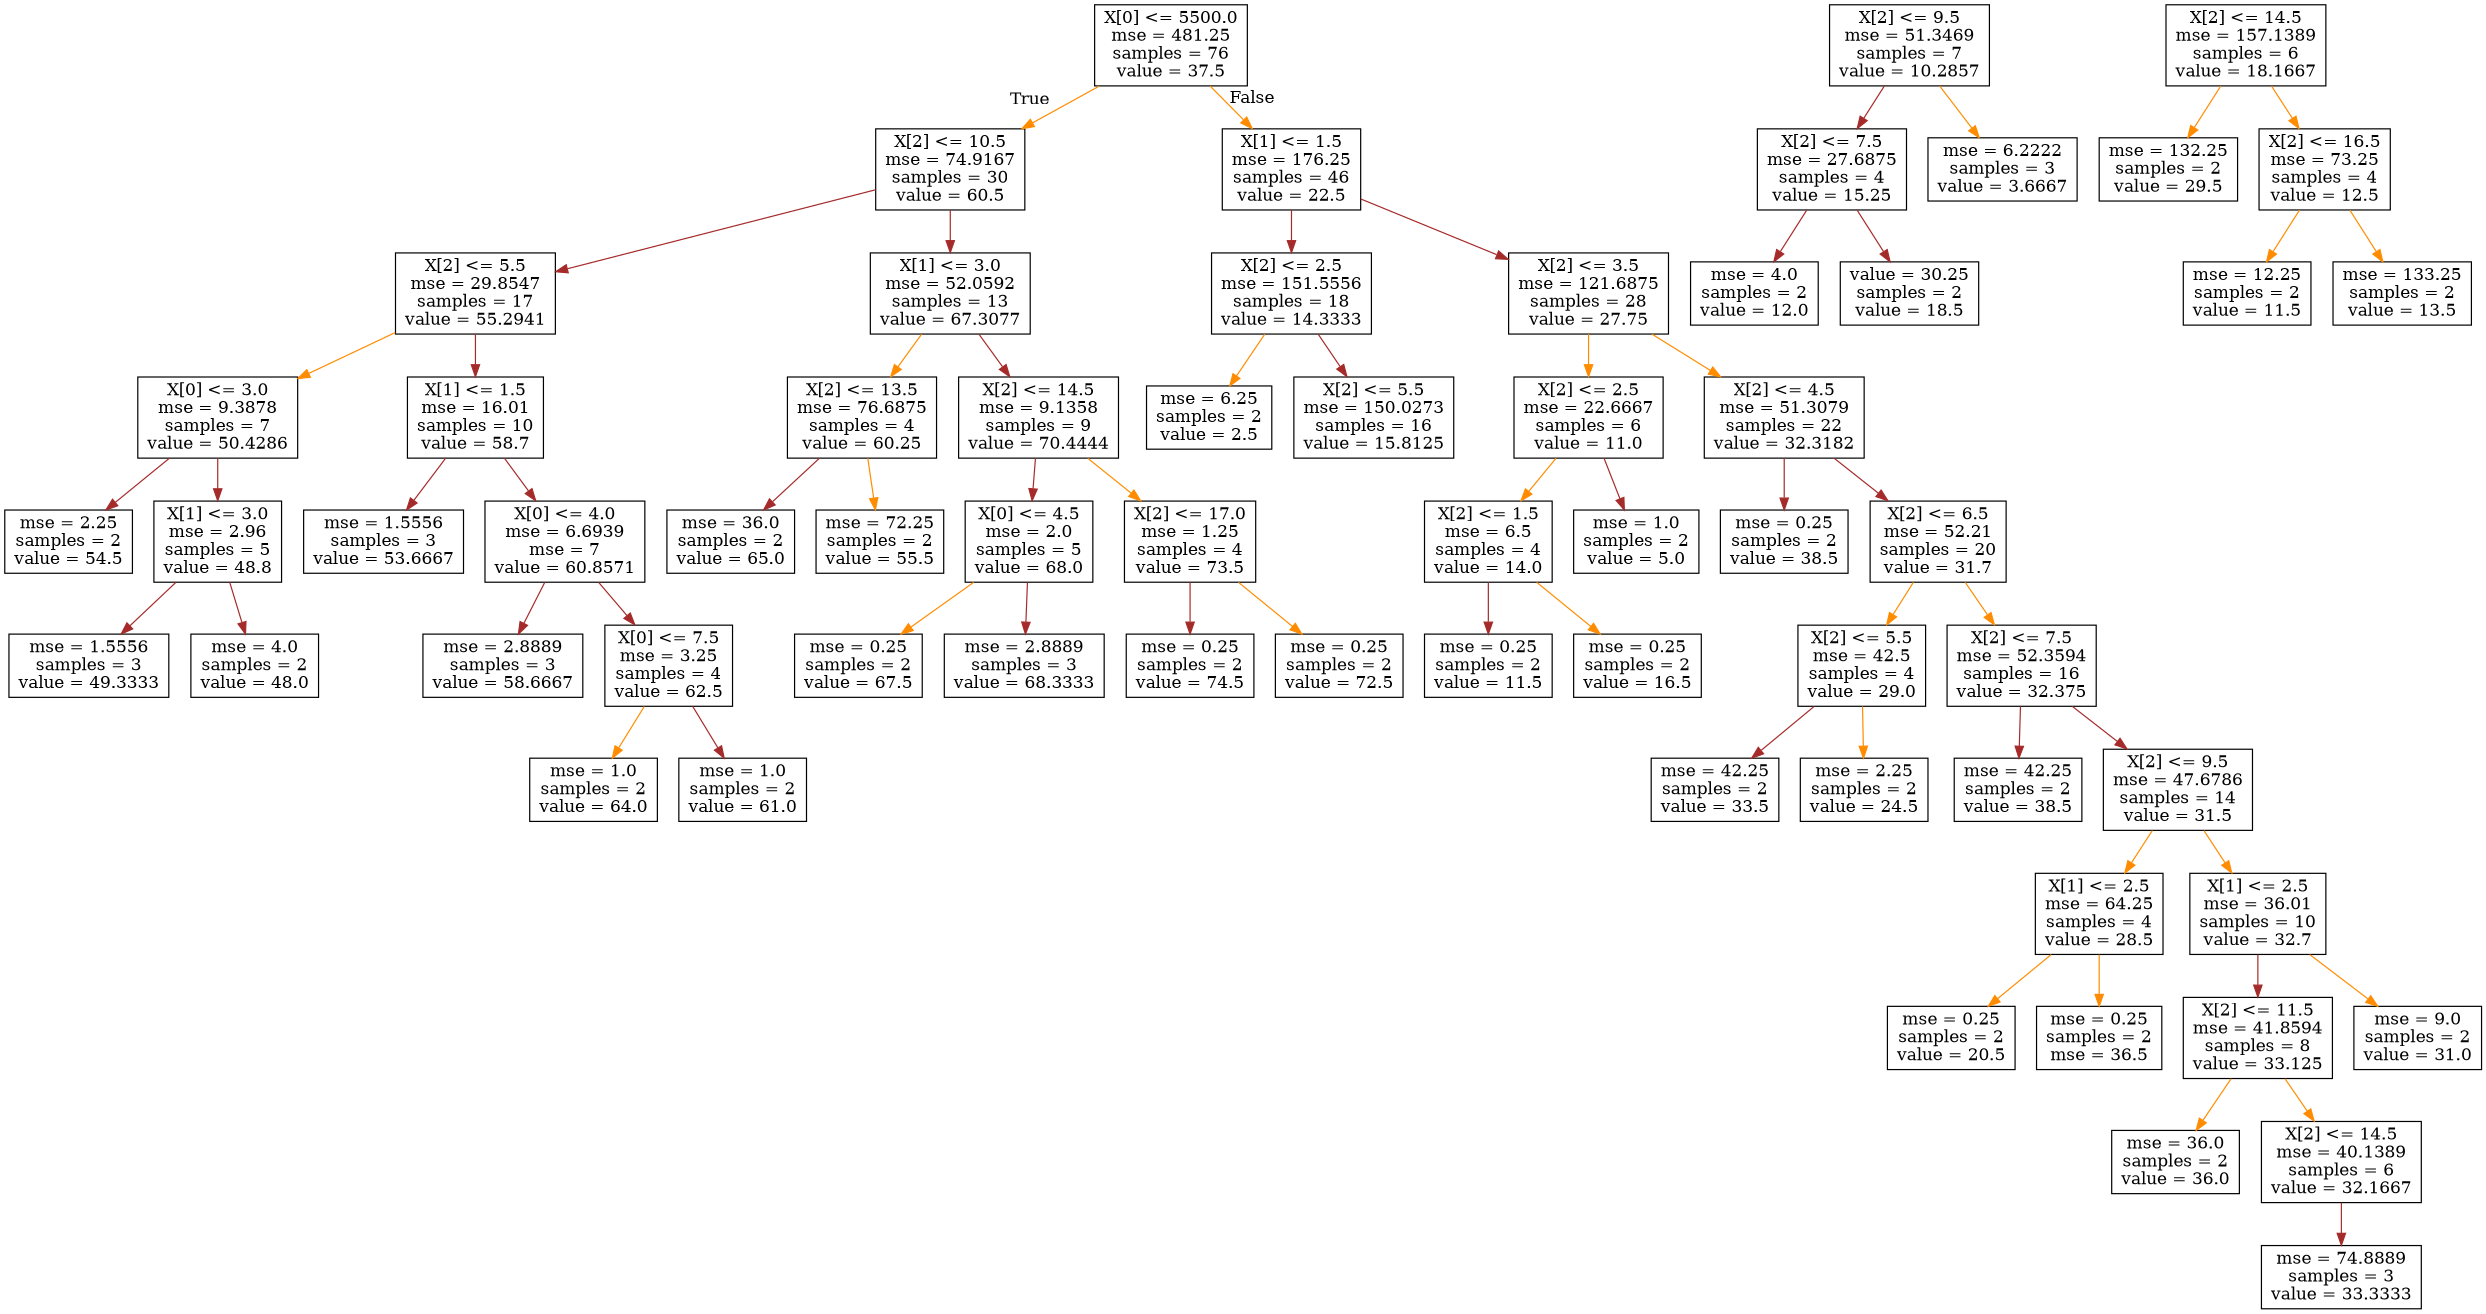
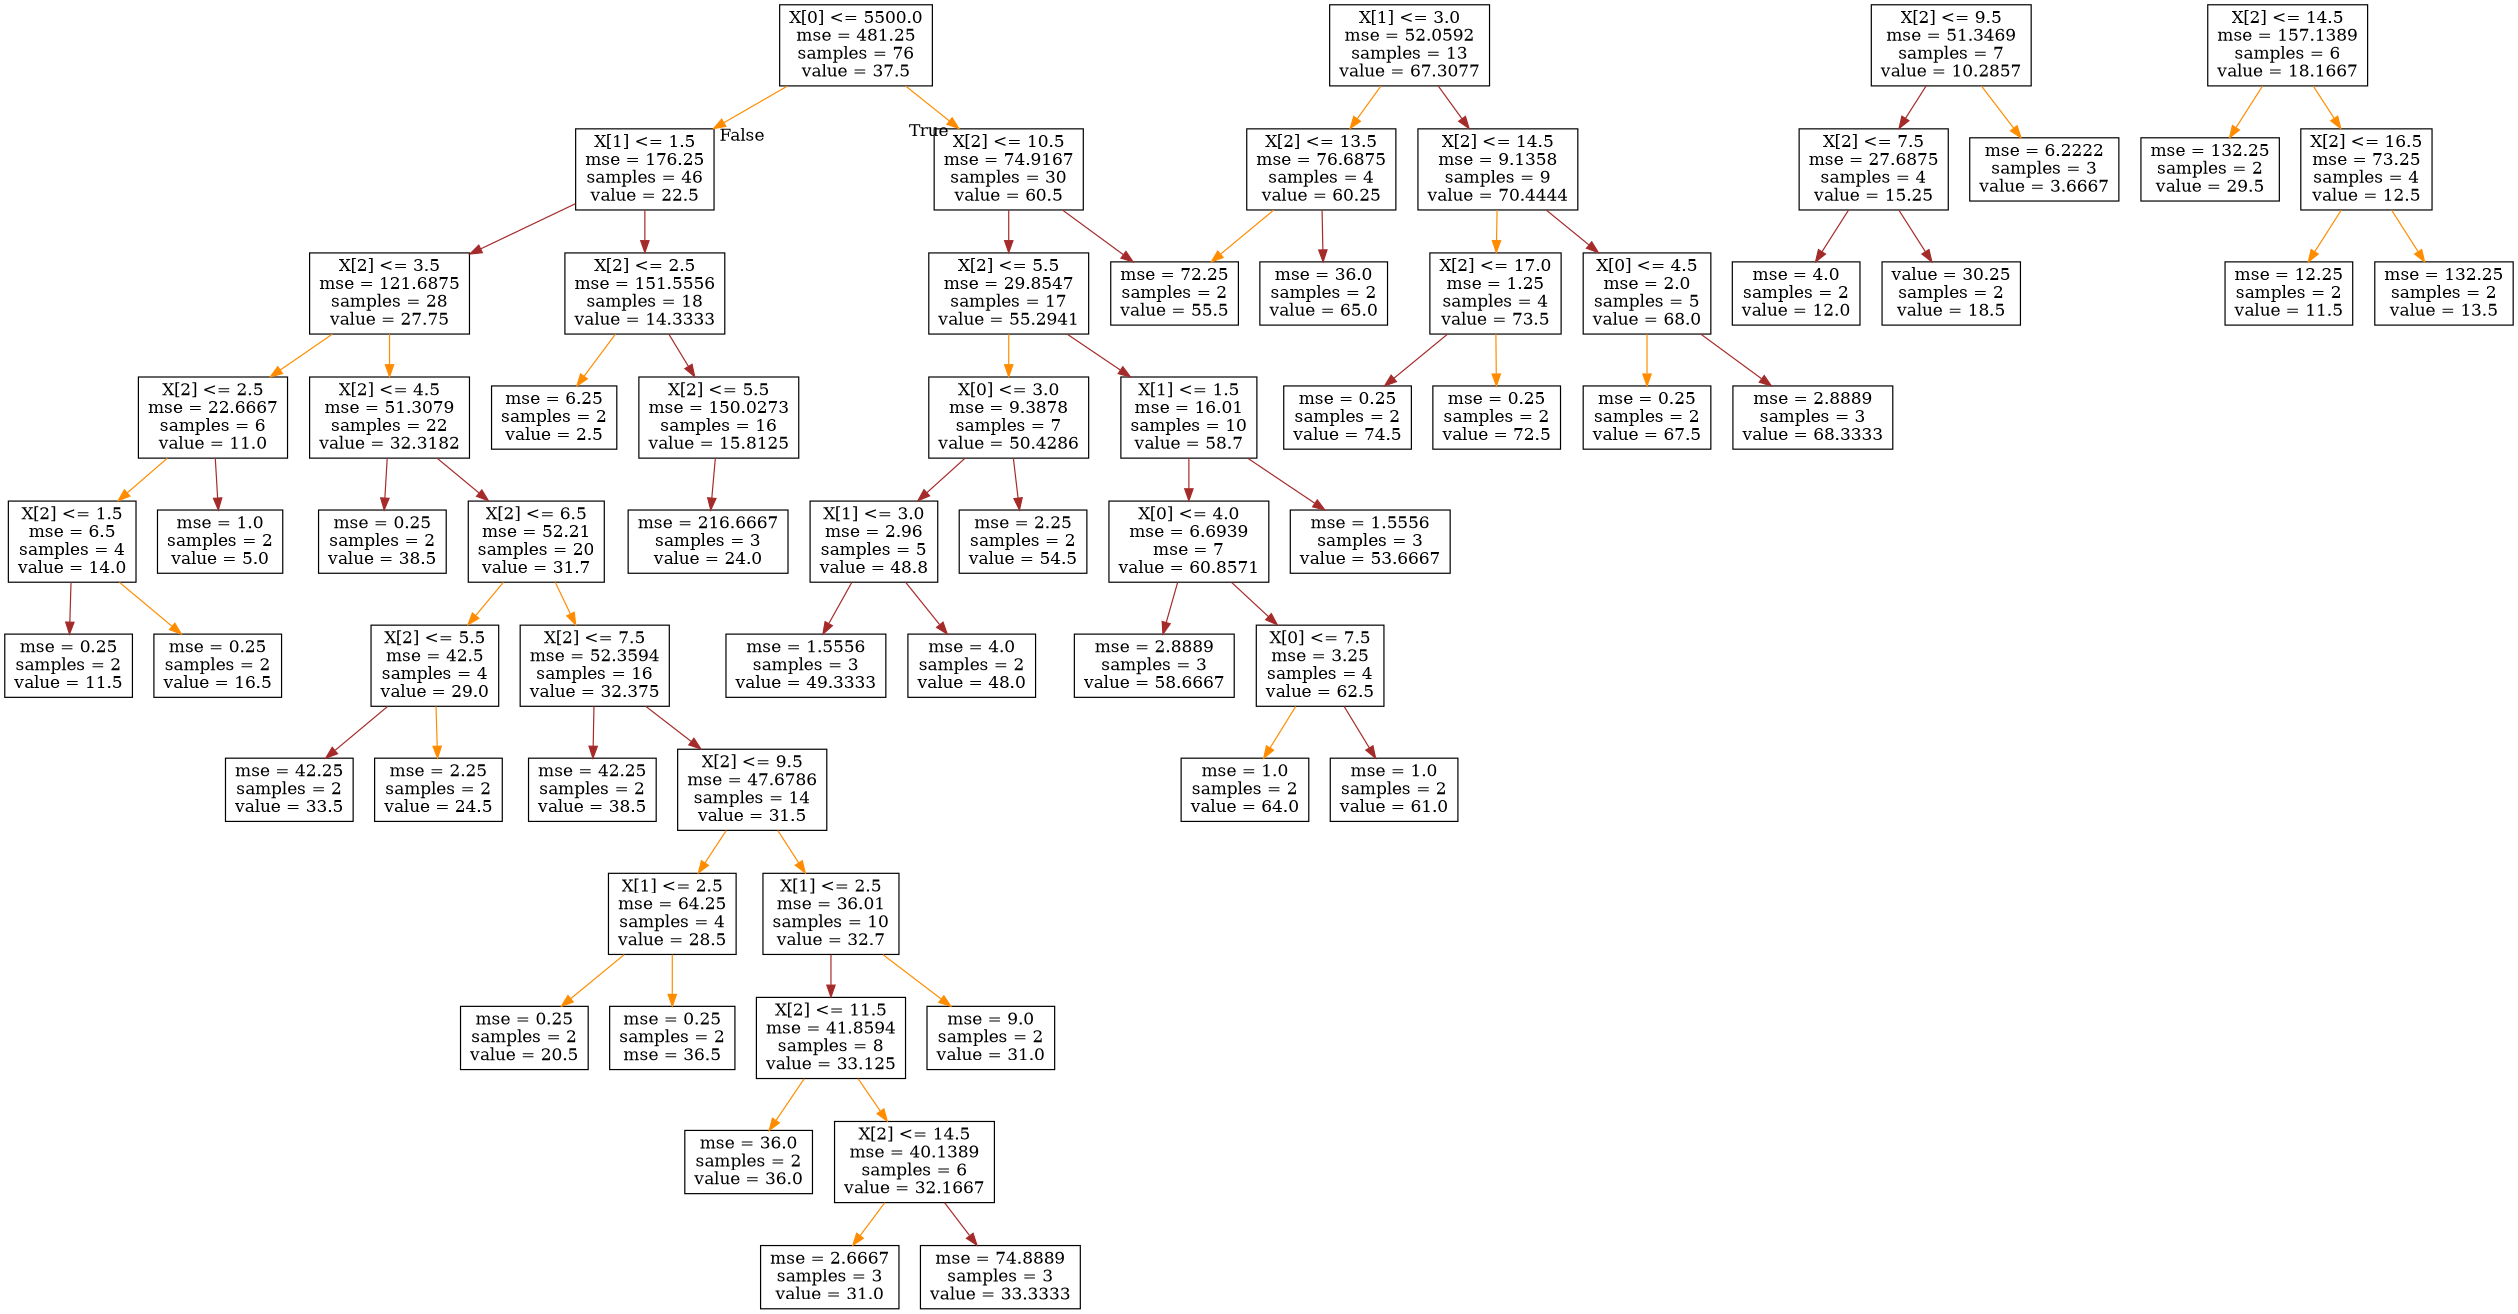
  digraph {
    node [shape=box]
    edge [color=brown]
    n1 [label="X[0] <= 5500.0\nmse = 481.25\nsamples = 76\nvalue = 37.5"]
    n2 [label="X[2] <= 10.5\nmse = 74.9167\nsamples = 30\nvalue = 60.5"]
    n3 [label="X[1] <= 1.5\nmse = 176.25\nsamples = 46\nvalue = 22.5"]
    n4 [label="X[2] <= 5.5\nmse = 29.8547\nsamples = 17\nvalue = 55.2941"]
    n5 [label="X[1] <= 3.0\nmse = 52.0592\nsamples = 13\nvalue = 67.3077"]
    n6 [label="X[2] <= 2.5\nmse = 151.5556\nsamples = 18\nvalue = 14.3333"]
    n7 [label="X[2] <= 3.5\nmse = 121.6875\nsamples = 28\nvalue = 27.75"]
    n8 [label="X[0] <= 3.0\nmse = 9.3878\nsamples = 7\nvalue = 50.4286"]
    n9 [label="X[1] <= 1.5\nmse = 16.01\nsamples = 10\nvalue = 58.7"]
    n10 [label="X[2] <= 13.5\nmse = 76.6875\nsamples = 4\nvalue = 60.25"]
    n11 [label="X[2] <= 14.5\nmse = 9.1358\nsamples = 9\nvalue = 70.4444"]
    n12 [label="mse = 2.25\nsamples = 2\nvalue = 54.5"]
    n13 [label="X[1] <= 3.0\nmse = 2.96\nsamples = 5\nvalue = 48.8"]
    n14 [label="mse = 1.5556\nsamples = 3\nvalue = 53.6667"]
    n15 [label="X[0] <= 4.0\nmse = 6.6939\nmse = 7\nvalue = 60.8571"]
    n16 [label="mse = 1.5556\nsamples = 3\nvalue = 49.3333"]
    n17 [label="mse = 4.0\nsamples = 2\nvalue = 48.0"]
    n18 [label="mse = 2.8889\nsamples = 3\nvalue = 58.6667"]
    n19 [label="X[0] <= 7.5\nmse = 3.25\nsamples = 4\nvalue = 62.5"]
    n20 [label="mse = 1.0\nsamples = 2\nvalue = 64.0"]
    n21 [label="mse = 1.0\nsamples = 2\nvalue = 61.0"]
    n22 [label="mse = 36.0\nsamples = 2\nvalue = 65.0"]
    n23 [label="mse = 72.25\nsamples = 2\nvalue = 55.5"]
    n24 [label="X[0] <= 4.5\nmse = 2.0\nsamples = 5\nvalue = 68.0"]
    n25 [label="X[2] <= 17.0\nmse = 1.25\nsamples = 4\nvalue = 73.5"]
    n26 [label="mse = 0.25\nsamples = 2\nvalue = 67.5"]
    n27 [label="mse = 2.8889\nsamples = 3\nvalue = 68.3333"]
    n28 [label="mse = 0.25\nsamples = 2\nvalue = 74.5"]
    n29 [label="mse = 0.25\nsamples = 2\nvalue = 72.5"]
    n30 [label="mse = 6.25\nsamples = 2\nvalue = 2.5"]
    n31 [label="X[2] <= 5.5\nmse = 150.0273\nsamples = 16\nvalue = 15.8125"]
    n32 [label="X[2] <= 2.5\nmse = 22.6667\nsamples = 6\nvalue = 11.0"]
    n33 [label="X[2] <= 4.5\nmse = 51.3079\nsamples = 22\nvalue = 32.3182"]
+   n34 [label="mse = 216.6667\nsamples = 3\nvalue = 24.0"]
    n35 [label="X[2] <= 9.5\nmse = 51.3469\nsamples = 7\nvalue = 10.2857"]
    n36 [label="X[2] <= 7.5\nmse = 27.6875\nsamples = 4\nvalue = 15.25"]
    n37 [label="mse = 6.2222\nsamples = 3\nvalue = 3.6667"]
    n38 [label="X[2] <= 14.5\nmse = 157.1389\nsamples = 6\nvalue = 18.1667"]
    n39 [label="mse = 132.25\nsamples = 2\nvalue = 29.5"]
    n40 [label="X[2] <= 16.5\nmse = 73.25\nsamples = 4\nvalue = 12.5"]
    n41 [label="mse = 4.0\nsamples = 2\nvalue = 12.0"]
    n42 [label="value = 30.25\nsamples = 2\nvalue = 18.5"]
    n43 [label="mse = 12.25\nsamples = 2\nvalue = 11.5"]
-   n44 [label="mse = 133.25\nsamples = 2\nvalue = 13.5"]
+   n44 [label="mse = 132.25\nsamples = 2\nvalue = 13.5"]
    n45 [label="X[2] <= 1.5\nmse = 6.5\nsamples = 4\nvalue = 14.0"]
    n46 [label="mse = 1.0\nsamples = 2\nvalue = 5.0"]
    n47 [label="mse = 0.25\nsamples = 2\nvalue = 38.5"]
    n48 [label="X[2] <= 6.5\nmse = 52.21\nsamples = 20\nvalue = 31.7"]
    n49 [label="mse = 0.25\nsamples = 2\nvalue = 11.5"]
    n50 [label="mse = 0.25\nsamples = 2\nvalue = 16.5"]
    n51 [label="X[2] <= 5.5\nmse = 42.5\nsamples = 4\nvalue = 29.0"]
    n52 [label="X[2] <= 7.5\nmse = 52.3594\nsamples = 16\nvalue = 32.375"]
    n53 [label="mse = 42.25\nsamples = 2\nvalue = 33.5"]
    n54 [label="mse = 2.25\nsamples = 2\nvalue = 24.5"]
    n55 [label="mse = 42.25\nsamples = 2\nvalue = 38.5"]
    n56 [label="X[2] <= 9.5\nmse = 47.6786\nsamples = 14\nvalue = 31.5"]
    n57 [label="X[1] <= 2.5\nmse = 64.25\nsamples = 4\nvalue = 28.5"]
    n58 [label="X[1] <= 2.5\nmse = 36.01\nsamples = 10\nvalue = 32.7"]
    n59 [label="mse = 0.25\nsamples = 2\nvalue = 20.5"]
    n60 [label="mse = 0.25\nsamples = 2\nmse = 36.5"]
    n61 [label="X[2] <= 11.5\nmse = 41.8594\nsamples = 8\nvalue = 33.125"]
    n62 [label="mse = 9.0\nsamples = 2\nvalue = 31.0"]
    n63 [label="mse = 36.0\nsamples = 2\nvalue = 36.0"]
    n64 [label="X[2] <= 14.5\nmse = 40.1389\nsamples = 6\nvalue = 32.1667"]
+   n65 [label="mse = 2.6667\nsamples = 3\nvalue = 31.0"]
    n66 [label="mse = 74.8889\nsamples = 3\nvalue = 33.3333"]
    n1 -> n2 [color=darkorange headlabel=True labelangle=45 labeldistance=2.5]
    n1 -> n3 [color=darkorange headlabel=False labelangle=-45 labeldistance=2.5]
    n2 -> n4
-   n2 -> n5
+   n2 -> n23
    n3 -> n6
    n3 -> n7
    n4 -> n8 [color=darkorange]
    n4 -> n9
    n5 -> n10 [color=darkorange]
    n5 -> n11
    n6 -> n30 [color=darkorange]
    n6 -> n31
    n7 -> n32 [color=darkorange]
    n7 -> n33 [color=darkorange]
    n8 -> n12
    n8 -> n13
    n9 -> n14
    n9 -> n15
    n10 -> n22
    n10 -> n23 [color=darkorange]
    n11 -> n24
    n11 -> n25 [color=darkorange]
    n13 -> n16
    n13 -> n17
    n15 -> n18
    n15 -> n19
    n19 -> n20 [color=darkorange]
    n19 -> n21
    n24 -> n26 [color=darkorange]
    n24 -> n27
    n25 -> n28
    n25 -> n29 [color=darkorange]
+   n31 -> n34
    n32 -> n45 [color=darkorange]
    n32 -> n46
    n33 -> n47
    n33 -> n48
    n35 -> n36
    n35 -> n37 [color=darkorange]
    n36 -> n41
    n36 -> n42
    n38 -> n39 [color=darkorange]
    n38 -> n40 [color=darkorange]
    n40 -> n43 [color=darkorange]
    n40 -> n44 [color=darkorange]
    n45 -> n49
    n45 -> n50 [color=darkorange]
    n48 -> n51 [color=darkorange]
    n48 -> n52 [color=darkorange]
    n51 -> n53
    n51 -> n54 [color=darkorange]
    n52 -> n55
    n52 -> n56
    n56 -> n57 [color=darkorange]
    n56 -> n58 [color=darkorange]
    n57 -> n59 [color=darkorange]
    n57 -> n60 [color=darkorange]
    n58 -> n61
    n58 -> n62 [color=darkorange]
    n61 -> n63 [color=darkorange]
    n61 -> n64 [color=darkorange]
+   n64 -> n65 [color=darkorange]
    n64 -> n66
  }
